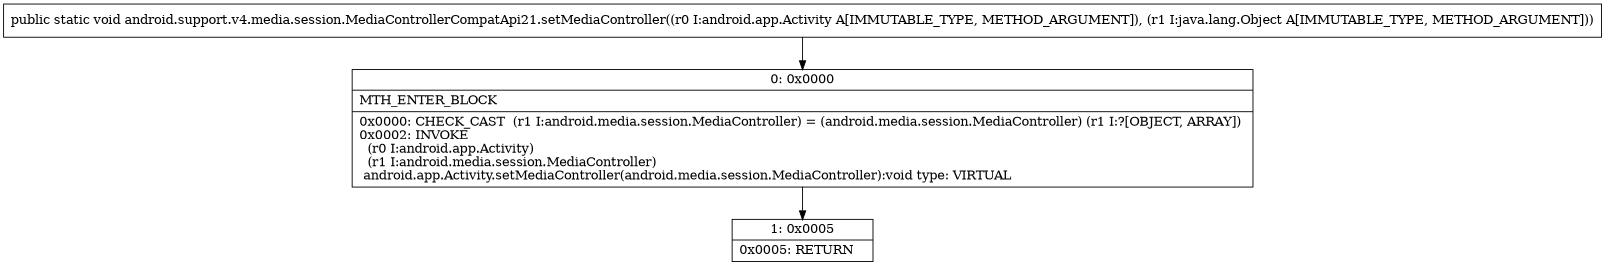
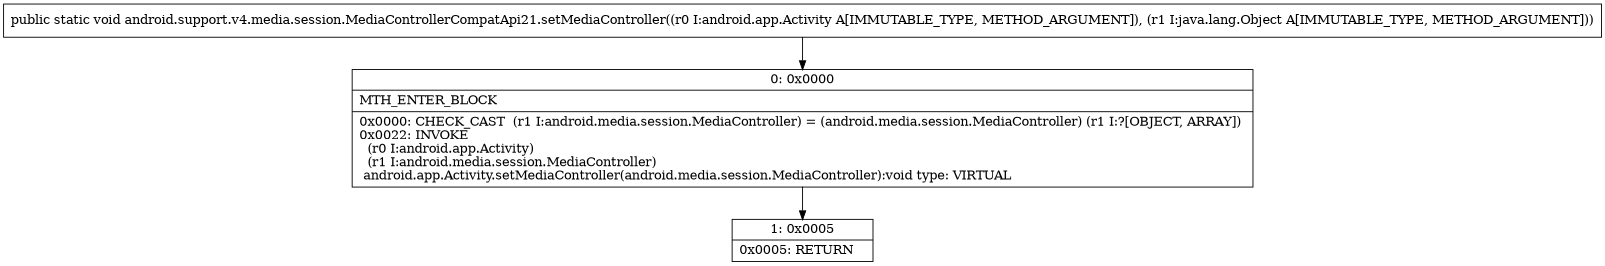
  digraph {
    node [shape=record]
-   n1 [label="{0\:\ 0x0000|MTH_ENTER_BLOCK\l|0x0000: CHECK_CAST  (r1 I:android.media.session.MediaController) = (android.media.session.MediaController) (r1 I:?[OBJECT, ARRAY]) \l0x0002: INVOKE  \l  (r0 I:android.app.Activity)\l  (r1 I:android.media.session.MediaController)\l android.app.Activity.setMediaController(android.media.session.MediaController):void type: VIRTUAL \l}"]
+   n1 [label="{0\:\ 0x0000|MTH_ENTER_BLOCK\l|0x0000: CHECK_CAST  (r1 I:android.media.session.MediaController) = (android.media.session.MediaController) (r1 I:?[OBJECT, ARRAY]) \l0x0022: INVOKE  \l  (r0 I:android.app.Activity)\l  (r1 I:android.media.session.MediaController)\l android.app.Activity.setMediaController(android.media.session.MediaController):void type: VIRTUAL \l}"]
    n2 [label="{1\:\ 0x0005|0x0005: RETURN   \l}"]
    n3 [label="{public static void android.support.v4.media.session.MediaControllerCompatApi21.setMediaController((r0 I:android.app.Activity A[IMMUTABLE_TYPE, METHOD_ARGUMENT]), (r1 I:java.lang.Object A[IMMUTABLE_TYPE, METHOD_ARGUMENT])) }"]
    n1 -> n2
    n3 -> n1
  }
